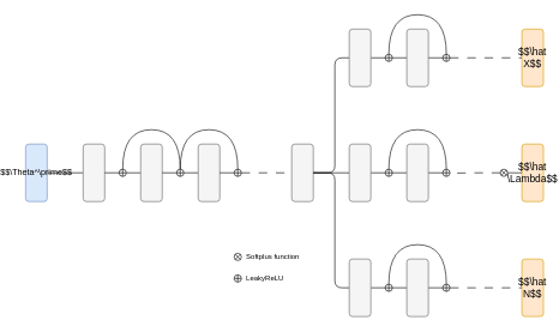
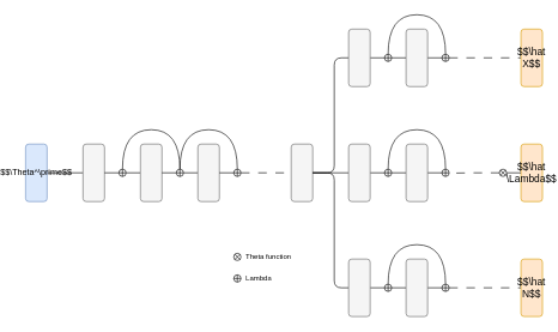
  <mxCell id="0" />
  <mxCell id="1" parent="0" />
  <mxCell id="2" style="edgeStyle=orthogonalEdgeStyle;rounded=1;orthogonalLoop=1;jettySize=auto;html=1;exitX=0;exitY=0.5;exitDx=0;exitDy=0;entryX=1;entryY=0.5;entryDx=0;entryDy=0;endArrow=none;endFill=0;" parent="1" source="3" target="30" edge="1"><mxGeometry relative="1" as="geometry" /></mxCell>
  <mxCell id="3" value="" style="rounded=1;whiteSpace=wrap;html=1;fillColor=#f5f5f5;fontColor=#333333;strokeColor=#666666;" parent="1" vertex="1"><mxGeometry x="100" y="200" width="30" height="80" as="geometry" /></mxCell>
  <mxCell id="4" style="edgeStyle=orthogonalEdgeStyle;rounded=1;orthogonalLoop=1;jettySize=auto;html=1;exitX=1;exitY=0.5;exitDx=0;exitDy=0;entryX=0;entryY=0.5;entryDx=0;entryDy=0;endArrow=none;endFill=0;" parent="1" source="19" target="7" edge="1"><mxGeometry relative="1" as="geometry" /></mxCell>
  <mxCell id="5" style="edgeStyle=orthogonalEdgeStyle;rounded=1;orthogonalLoop=1;jettySize=auto;html=1;exitX=0;exitY=0.5;exitDx=0;exitDy=0;entryX=1;entryY=0.5;entryDx=0;entryDy=0;endArrow=none;endFill=0;" parent="1" source="6" target="16" edge="1"><mxGeometry relative="1" as="geometry" /></mxCell>
  <mxCell id="6" value="" style="rounded=1;whiteSpace=wrap;html=1;fillColor=#f5f5f5;fontColor=#333333;strokeColor=#666666;" parent="1" vertex="1"><mxGeometry x="180" y="200" width="30" height="80" as="geometry" /></mxCell>
  <mxCell id="7" value="" style="rounded=1;whiteSpace=wrap;html=1;fillColor=#f5f5f5;fontColor=#333333;strokeColor=#666666;" parent="1" vertex="1"><mxGeometry x="260" y="200" width="30" height="80" as="geometry" /></mxCell>
  <mxCell id="8" value="" style="rounded=1;whiteSpace=wrap;html=1;fillColor=#f5f5f5;fontColor=#333333;strokeColor=#666666;" parent="1" vertex="1"><mxGeometry x="390" y="200" width="30" height="80" as="geometry" /></mxCell>
  <mxCell id="9" style="edgeStyle=orthogonalEdgeStyle;rounded=1;orthogonalLoop=1;jettySize=auto;html=1;exitX=1;exitY=0.5;exitDx=0;exitDy=0;entryX=0;entryY=0.5;entryDx=0;entryDy=0;endArrow=none;endFill=0;" parent="1" source="11" target="25" edge="1"><mxGeometry relative="1" as="geometry" /></mxCell>
  <mxCell id="10" style="edgeStyle=orthogonalEdgeStyle;rounded=1;orthogonalLoop=1;jettySize=auto;html=1;exitX=0;exitY=0.5;exitDx=0;exitDy=0;entryX=1;entryY=0.5;entryDx=0;entryDy=0;endArrow=none;endFill=0;" parent="1" source="11" target="8" edge="1"><mxGeometry relative="1" as="geometry"><Array as="points"><mxPoint x="450" y="80" /><mxPoint x="450" y="240" /></Array></mxGeometry></mxCell>
  <mxCell id="11" value="" style="rounded=1;whiteSpace=wrap;html=1;fillColor=#f5f5f5;fontColor=#333333;strokeColor=#666666;" parent="1" vertex="1"><mxGeometry x="470" y="40" width="30" height="80" as="geometry" /></mxCell>
  <mxCell id="12" style="edgeStyle=orthogonalEdgeStyle;rounded=1;orthogonalLoop=1;jettySize=auto;html=1;exitX=0;exitY=0.5;exitDx=0;exitDy=0;endArrow=none;endFill=0;" parent="1" edge="1"><mxGeometry relative="1" as="geometry"><mxPoint x="420" y="240" as="targetPoint" /><Array as="points"><mxPoint x="450" y="400" /><mxPoint x="450" y="240" /></Array><mxPoint x="470" y="400" as="sourcePoint" /></mxGeometry></mxCell>
  <mxCell id="13" value="$$\hat X$$" style="rounded=1;whiteSpace=wrap;html=1;fontSize=14;fillColor=#ffe6cc;strokeColor=#d79b00;" parent="1" vertex="1"><mxGeometry x="710" y="40" width="30" height="80" as="geometry" /></mxCell>
  <mxCell id="14" style="edgeStyle=orthogonalEdgeStyle;rounded=1;orthogonalLoop=1;jettySize=auto;html=1;exitX=0;exitY=0.5;exitDx=0;exitDy=0;entryX=1;entryY=0.5;entryDx=0;entryDy=0;endArrow=none;endFill=0;" parent="1" source="16" target="3" edge="1"><mxGeometry relative="1" as="geometry" /></mxCell>
  <mxCell id="15" style="edgeStyle=orthogonalEdgeStyle;rounded=1;orthogonalLoop=1;jettySize=auto;html=1;exitX=0.5;exitY=0;exitDx=0;exitDy=0;entryX=0.5;entryY=0;entryDx=0;entryDy=0;endArrow=none;endFill=0;curved=1;" parent="1" source="16" target="19" edge="1"><mxGeometry relative="1" as="geometry"><Array as="points"><mxPoint x="155" y="180" /><mxPoint x="235" y="180" /></Array></mxGeometry></mxCell>
  <mxCell id="16" value="" style="shape=orEllipse;perimeter=ellipsePerimeter;whiteSpace=wrap;html=1;backgroundOutline=1;rounded=1;" parent="1" vertex="1"><mxGeometry x="150" y="235" width="10" height="10" as="geometry" /></mxCell>
  <mxCell id="17" value="" style="edgeStyle=orthogonalEdgeStyle;rounded=1;orthogonalLoop=1;jettySize=auto;html=1;exitX=1;exitY=0.5;exitDx=0;exitDy=0;entryX=0;entryY=0.5;entryDx=0;entryDy=0;endArrow=none;endFill=0;" parent="1" source="6" target="19" edge="1"><mxGeometry relative="1" as="geometry"><mxPoint x="230" y="245" as="sourcePoint" /><mxPoint x="270" y="245" as="targetPoint" /></mxGeometry></mxCell>
  <mxCell id="18" style="edgeStyle=orthogonalEdgeStyle;rounded=1;orthogonalLoop=1;jettySize=auto;html=1;exitX=0.5;exitY=0;exitDx=0;exitDy=0;entryX=0.5;entryY=0;entryDx=0;entryDy=0;curved=1;endArrow=none;endFill=0;" parent="1" source="19" target="22" edge="1"><mxGeometry relative="1" as="geometry"><Array as="points"><mxPoint x="235" y="180" /><mxPoint x="315" y="180" /></Array></mxGeometry></mxCell>
  <mxCell id="19" value="" style="shape=orEllipse;perimeter=ellipsePerimeter;whiteSpace=wrap;html=1;backgroundOutline=1;rounded=1;" parent="1" vertex="1"><mxGeometry x="230" y="235" width="10" height="10" as="geometry" /></mxCell>
  <mxCell id="20" style="edgeStyle=orthogonalEdgeStyle;rounded=1;orthogonalLoop=1;jettySize=auto;html=1;exitX=0;exitY=0.5;exitDx=0;exitDy=0;entryX=1;entryY=0.5;entryDx=0;entryDy=0;endArrow=none;endFill=0;" parent="1" source="22" target="7" edge="1"><mxGeometry relative="1" as="geometry" /></mxCell>
  <mxCell id="21" style="edgeStyle=orthogonalEdgeStyle;rounded=1;orthogonalLoop=1;jettySize=auto;html=1;exitX=1;exitY=0.5;exitDx=0;exitDy=0;entryX=0;entryY=0.5;entryDx=0;entryDy=0;dashed=1;dashPattern=12 12;endArrow=none;endFill=0;" parent="1" source="22" target="8" edge="1"><mxGeometry relative="1" as="geometry" /></mxCell>
  <mxCell id="22" value="" style="shape=orEllipse;perimeter=ellipsePerimeter;whiteSpace=wrap;html=1;backgroundOutline=1;rounded=1;" parent="1" vertex="1"><mxGeometry x="310" y="235" width="10" height="10" as="geometry" /></mxCell>
  <mxCell id="23" style="edgeStyle=orthogonalEdgeStyle;rounded=1;orthogonalLoop=1;jettySize=auto;html=1;exitX=1;exitY=0.5;exitDx=0;exitDy=0;entryX=0;entryY=0.5;entryDx=0;entryDy=0;endArrow=none;endFill=0;" parent="1" source="25" target="27" edge="1"><mxGeometry relative="1" as="geometry" /></mxCell>
  <mxCell id="24" style="edgeStyle=orthogonalEdgeStyle;rounded=0;orthogonalLoop=1;jettySize=auto;html=1;exitX=0.5;exitY=0;exitDx=0;exitDy=0;entryX=0.5;entryY=0;entryDx=0;entryDy=0;curved=1;endArrow=none;endFill=0;" parent="1" source="25" target="29" edge="1"><mxGeometry relative="1" as="geometry"><Array as="points"><mxPoint x="525" y="20" /><mxPoint x="605" y="20" /></Array></mxGeometry></mxCell>
  <mxCell id="25" value="" style="shape=orEllipse;perimeter=ellipsePerimeter;whiteSpace=wrap;html=1;backgroundOutline=1;rounded=1;" parent="1" vertex="1"><mxGeometry x="520" y="75" width="10" height="10" as="geometry" /></mxCell>
  <mxCell id="26" style="edgeStyle=orthogonalEdgeStyle;rounded=0;orthogonalLoop=1;jettySize=auto;html=1;exitX=1;exitY=0.5;exitDx=0;exitDy=0;entryX=0;entryY=0.5;entryDx=0;entryDy=0;endArrow=none;endFill=0;" parent="1" source="27" target="29" edge="1"><mxGeometry relative="1" as="geometry" /></mxCell>
  <mxCell id="27" value="" style="rounded=1;whiteSpace=wrap;html=1;fillColor=#f5f5f5;fontColor=#333333;strokeColor=#666666;" parent="1" vertex="1"><mxGeometry x="550" y="40" width="30" height="80" as="geometry" /></mxCell>
  <mxCell id="28" style="edgeStyle=orthogonalEdgeStyle;rounded=0;orthogonalLoop=1;jettySize=auto;html=1;exitX=1;exitY=0.5;exitDx=0;exitDy=0;entryX=0;entryY=0.5;entryDx=0;entryDy=0;endArrow=none;endFill=0;dashed=1;dashPattern=12 12;" parent="1" source="29" target="13" edge="1"><mxGeometry relative="1" as="geometry" /></mxCell>
  <mxCell id="29" value="" style="shape=orEllipse;perimeter=ellipsePerimeter;whiteSpace=wrap;html=1;backgroundOutline=1;rounded=1;" parent="1" vertex="1"><mxGeometry x="600" y="75" width="10" height="10" as="geometry" /></mxCell>
  <mxCell id="30" value="$$\Theta^\prime$$" style="rounded=1;whiteSpace=wrap;html=1;fillStyle=auto;fillColor=#dae8fc;strokeColor=#6c8ebf;" parent="1" vertex="1"><mxGeometry x="20" y="200" width="30" height="80" as="geometry" /></mxCell>
  <mxCell id="31" style="edgeStyle=orthogonalEdgeStyle;rounded=1;orthogonalLoop=1;jettySize=auto;html=1;exitX=1;exitY=0.5;exitDx=0;exitDy=0;entryX=0;entryY=0.5;entryDx=0;entryDy=0;endArrow=none;endFill=0;" parent="1" source="32" target="35" edge="1"><mxGeometry relative="1" as="geometry" /></mxCell>
  <mxCell id="32" value="" style="rounded=1;whiteSpace=wrap;html=1;fillColor=#f5f5f5;fontColor=#333333;strokeColor=#666666;" parent="1" vertex="1"><mxGeometry x="470" y="360" width="30" height="80" as="geometry" /></mxCell>
  <mxCell id="33" value="$$\hat N$$" style="rounded=1;whiteSpace=wrap;html=1;fontSize=14;fillColor=#ffe6cc;strokeColor=#d79b00;" parent="1" vertex="1"><mxGeometry x="710" y="360" width="30" height="80" as="geometry" /></mxCell>
  <mxCell id="34" style="edgeStyle=orthogonalEdgeStyle;rounded=1;orthogonalLoop=1;jettySize=auto;html=1;exitX=1;exitY=0.5;exitDx=0;exitDy=0;entryX=0;entryY=0.5;entryDx=0;entryDy=0;endArrow=none;endFill=0;" parent="1" source="35" target="37" edge="1"><mxGeometry relative="1" as="geometry" /></mxCell>
  <mxCell id="35" value="" style="shape=orEllipse;perimeter=ellipsePerimeter;whiteSpace=wrap;html=1;backgroundOutline=1;rounded=1;" parent="1" vertex="1"><mxGeometry x="520" y="395" width="10" height="10" as="geometry" /></mxCell>
  <mxCell id="36" style="edgeStyle=orthogonalEdgeStyle;rounded=0;orthogonalLoop=1;jettySize=auto;html=1;exitX=1;exitY=0.5;exitDx=0;exitDy=0;entryX=0;entryY=0.5;entryDx=0;entryDy=0;endArrow=none;endFill=0;" parent="1" source="37" target="39" edge="1"><mxGeometry relative="1" as="geometry" /></mxCell>
  <mxCell id="37" value="" style="rounded=1;whiteSpace=wrap;html=1;fillColor=#f5f5f5;fontColor=#333333;strokeColor=#666666;" parent="1" vertex="1"><mxGeometry x="550" y="360" width="30" height="80" as="geometry" /></mxCell>
  <mxCell id="38" style="edgeStyle=orthogonalEdgeStyle;rounded=0;orthogonalLoop=1;jettySize=auto;html=1;exitX=1;exitY=0.5;exitDx=0;exitDy=0;entryX=0;entryY=0.5;entryDx=0;entryDy=0;endArrow=none;endFill=0;dashed=1;dashPattern=12 12;" parent="1" source="39" target="33" edge="1"><mxGeometry relative="1" as="geometry" /></mxCell>
  <mxCell id="39" value="" style="shape=orEllipse;perimeter=ellipsePerimeter;whiteSpace=wrap;html=1;backgroundOutline=1;rounded=1;" parent="1" vertex="1"><mxGeometry x="600" y="395" width="10" height="10" as="geometry" /></mxCell>
  <mxCell id="40" style="edgeStyle=orthogonalEdgeStyle;rounded=1;orthogonalLoop=1;jettySize=auto;html=1;exitX=1;exitY=0.5;exitDx=0;exitDy=0;entryX=0;entryY=0.5;entryDx=0;entryDy=0;endArrow=none;endFill=0;" parent="1" source="42" target="45" edge="1"><mxGeometry relative="1" as="geometry" /></mxCell>
  <mxCell id="41" style="edgeStyle=orthogonalEdgeStyle;rounded=0;orthogonalLoop=1;jettySize=auto;html=1;exitX=0;exitY=0.5;exitDx=0;exitDy=0;entryX=1;entryY=0.5;entryDx=0;entryDy=0;endArrow=none;endFill=0;" parent="1" source="42" target="8" edge="1"><mxGeometry relative="1" as="geometry" /></mxCell>
  <mxCell id="42" value="" style="rounded=1;whiteSpace=wrap;html=1;fillColor=#f5f5f5;fontColor=#333333;strokeColor=#666666;" parent="1" vertex="1"><mxGeometry x="470" y="200" width="30" height="80" as="geometry" /></mxCell>
  <mxCell id="43" style="edgeStyle=orthogonalEdgeStyle;rounded=1;orthogonalLoop=1;jettySize=auto;html=1;exitX=1;exitY=0.5;exitDx=0;exitDy=0;entryX=0;entryY=0.5;entryDx=0;entryDy=0;endArrow=none;endFill=0;" parent="1" source="45" target="47" edge="1"><mxGeometry relative="1" as="geometry" /></mxCell>
  <mxCell id="44" style="edgeStyle=orthogonalEdgeStyle;rounded=0;orthogonalLoop=1;jettySize=auto;html=1;exitX=0.5;exitY=0;exitDx=0;exitDy=0;entryX=0.5;entryY=0;entryDx=0;entryDy=0;curved=1;endArrow=none;endFill=0;" parent="1" source="45" target="48" edge="1"><mxGeometry relative="1" as="geometry"><Array as="points"><mxPoint x="525" y="180" /><mxPoint x="605" y="180" /></Array></mxGeometry></mxCell>
  <mxCell id="45" value="" style="shape=orEllipse;perimeter=ellipsePerimeter;whiteSpace=wrap;html=1;backgroundOutline=1;rounded=1;" parent="1" vertex="1"><mxGeometry x="520" y="235" width="10" height="10" as="geometry" /></mxCell>
  <mxCell id="46" style="edgeStyle=orthogonalEdgeStyle;rounded=0;orthogonalLoop=1;jettySize=auto;html=1;exitX=1;exitY=0.5;exitDx=0;exitDy=0;entryX=0;entryY=0.5;entryDx=0;entryDy=0;endArrow=none;endFill=0;" parent="1" source="47" target="48" edge="1"><mxGeometry relative="1" as="geometry" /></mxCell>
  <mxCell id="47" value="" style="rounded=1;whiteSpace=wrap;html=1;fillColor=#f5f5f5;fontColor=#333333;strokeColor=#666666;" parent="1" vertex="1"><mxGeometry x="550" y="200" width="30" height="80" as="geometry" /></mxCell>
  <mxCell id="48" value="" style="shape=orEllipse;perimeter=ellipsePerimeter;whiteSpace=wrap;html=1;backgroundOutline=1;rounded=1;" parent="1" vertex="1"><mxGeometry x="600" y="235" width="10" height="10" as="geometry" /></mxCell>
  <mxCell id="49" value="$$\hat \Lambda$$" style="rounded=1;whiteSpace=wrap;html=1;fontSize=14;fillColor=#ffe6cc;strokeColor=#d79b00;" parent="1" vertex="1"><mxGeometry x="710" y="200" width="30" height="80" as="geometry" /></mxCell>
  <mxCell id="50" style="edgeStyle=orthogonalEdgeStyle;rounded=0;orthogonalLoop=1;jettySize=auto;html=1;exitX=0.5;exitY=0;exitDx=0;exitDy=0;entryX=0.5;entryY=0;entryDx=0;entryDy=0;curved=1;endArrow=none;endFill=0;" parent="1" edge="1"><mxGeometry relative="1" as="geometry"><mxPoint x="525" y="395" as="sourcePoint" /><mxPoint x="605" y="395" as="targetPoint" /><Array as="points"><mxPoint x="525" y="340" /><mxPoint x="605" y="340" /></Array></mxGeometry></mxCell>
  <mxCell id="51" style="edgeStyle=orthogonalEdgeStyle;rounded=0;orthogonalLoop=1;jettySize=auto;html=1;exitX=1;exitY=0.5;exitDx=0;exitDy=0;entryX=0;entryY=0.5;entryDx=0;entryDy=0;endArrow=none;endFill=0;" parent="1" source="52" target="49" edge="1"><mxGeometry relative="1" as="geometry" /></mxCell>
  <mxCell id="52" value="" style="shape=sumEllipse;perimeter=ellipsePerimeter;whiteSpace=wrap;html=1;backgroundOutline=1;" parent="1" vertex="1"><mxGeometry x="680" y="235" width="10" height="10" as="geometry" /></mxCell>
  <mxCell id="53" style="edgeStyle=orthogonalEdgeStyle;rounded=0;orthogonalLoop=1;jettySize=auto;html=1;exitX=0;exitY=0.5;exitDx=0;exitDy=0;entryX=1.281;entryY=0.545;entryDx=0;entryDy=0;entryPerimeter=0;endArrow=none;endFill=0;dashed=1;dashPattern=12 12;" parent="1" source="52" target="48" edge="1"><mxGeometry relative="1" as="geometry" /></mxCell>
  <mxCell id="54" value="" style="shape=table;startSize=0;container=1;collapsible=0;childLayout=tableLayout;fontSize=11;fillColor=none;strokeColor=none;" parent="1" vertex="1"><mxGeometry x="320" y="342" width="90" height="98" as="geometry" /></mxCell>
  <mxCell id="55" value="" style="shape=tableRow;horizontal=0;startSize=0;swimlaneHead=0;swimlaneBody=0;strokeColor=inherit;top=0;left=0;bottom=0;right=0;collapsible=0;dropTarget=0;fillColor=none;points=[[0,0.5],[1,0.5]];portConstraint=eastwest;fontSize=16;" parent="54" vertex="1"><mxGeometry width="90" height="30" as="geometry" /></mxCell>
- <mxCell id="56" value="&lt;div style=&quot;&quot;&gt;&lt;span style=&quot;background-color: initial;&quot;&gt;&lt;font face=&quot;Helvetica&quot; style=&quot;font-size: 10px;&quot;&gt;Softplus function&lt;/font&gt;&lt;/span&gt;&lt;/div&gt;" style="shape=partialRectangle;html=1;whiteSpace=wrap;connectable=0;strokeColor=inherit;overflow=hidden;fillColor=none;top=0;left=0;bottom=0;right=0;pointerEvents=1;fontSize=12;align=left;spacingLeft=5;" parent="55" vertex="1"><mxGeometry width="90" height="30" as="geometry"><mxRectangle width="90" height="30" as="alternateBounds" /></mxGeometry></mxCell>
+ <mxCell id="56" value="&lt;div style=&quot;&quot;&gt;&lt;span style=&quot;background-color: initial;&quot;&gt;&lt;font face=&quot;Helvetica&quot; style=&quot;font-size: 10px;&quot;&gt;Theta function&lt;/font&gt;&lt;/span&gt;&lt;/div&gt;" style="shape=partialRectangle;html=1;whiteSpace=wrap;connectable=0;strokeColor=inherit;overflow=hidden;fillColor=none;top=0;left=0;bottom=0;right=0;pointerEvents=1;fontSize=12;align=left;spacingLeft=5;" parent="55" vertex="1"><mxGeometry width="90" height="30" as="geometry"><mxRectangle width="90" height="30" as="alternateBounds" /></mxGeometry></mxCell>
  <mxCell id="57" value="" style="shape=tableRow;horizontal=0;startSize=0;swimlaneHead=0;swimlaneBody=0;strokeColor=inherit;top=0;left=0;bottom=0;right=0;collapsible=0;dropTarget=0;fillColor=none;points=[[0,0.5],[1,0.5]];portConstraint=eastwest;fontSize=16;" parent="54" vertex="1"><mxGeometry y="30" width="90" height="30" as="geometry" /></mxCell>
- <mxCell id="58" value="&lt;div style=&quot;&quot;&gt;&lt;span style=&quot;background-color: initial;&quot;&gt;&lt;font style=&quot;font-size: 10px;&quot;&gt;LeakyReLU&lt;/font&gt;&lt;/span&gt;&lt;/div&gt;" style="shape=partialRectangle;html=1;whiteSpace=wrap;connectable=0;strokeColor=inherit;overflow=hidden;fillColor=none;top=0;left=0;bottom=0;right=0;pointerEvents=1;fontSize=12;align=left;spacingLeft=5;" parent="57" vertex="1"><mxGeometry width="90" height="30" as="geometry"><mxRectangle width="90" height="30" as="alternateBounds" /></mxGeometry></mxCell>
+ <mxCell id="58" value="&lt;div style=&quot;&quot;&gt;&lt;span style=&quot;background-color: initial;&quot;&gt;&lt;font style=&quot;font-size: 10px;&quot;&gt;Lambda&lt;/font&gt;&lt;/span&gt;&lt;/div&gt;" style="shape=partialRectangle;html=1;whiteSpace=wrap;connectable=0;strokeColor=inherit;overflow=hidden;fillColor=none;top=0;left=0;bottom=0;right=0;pointerEvents=1;fontSize=12;align=left;spacingLeft=5;" parent="57" vertex="1"><mxGeometry width="90" height="30" as="geometry"><mxRectangle width="90" height="30" as="alternateBounds" /></mxGeometry></mxCell>
  <mxCell id="59" value="" style="shape=tableRow;horizontal=0;startSize=0;swimlaneHead=0;swimlaneBody=0;strokeColor=inherit;top=0;left=0;bottom=0;right=0;collapsible=0;dropTarget=0;fillColor=none;points=[[0,0.5],[1,0.5]];portConstraint=eastwest;fontSize=16;" parent="54" vertex="1"><mxGeometry y="60" width="90" height="19" as="geometry" /></mxCell>
  <mxCell id="60" value="" style="shape=partialRectangle;html=1;whiteSpace=wrap;connectable=0;strokeColor=inherit;overflow=hidden;fillColor=none;top=0;left=0;bottom=0;right=0;pointerEvents=1;fontSize=12;align=left;spacingLeft=5;" parent="59" vertex="1"><mxGeometry width="90" height="19" as="geometry"><mxRectangle width="90" height="19" as="alternateBounds" /></mxGeometry></mxCell>
  <mxCell id="61" style="shape=tableRow;horizontal=0;startSize=0;swimlaneHead=0;swimlaneBody=0;strokeColor=inherit;top=0;left=0;bottom=0;right=0;collapsible=0;dropTarget=0;fillColor=none;points=[[0,0.5],[1,0.5]];portConstraint=eastwest;fontSize=16;" parent="54" vertex="1"><mxGeometry y="79" width="90" height="19" as="geometry" /></mxCell>
  <mxCell id="62" value="" style="shape=partialRectangle;html=1;whiteSpace=wrap;connectable=0;strokeColor=inherit;overflow=hidden;fillColor=none;top=0;left=0;bottom=0;right=0;pointerEvents=1;fontSize=12;align=left;spacingLeft=5;" parent="61" vertex="1"><mxGeometry width="90" height="19" as="geometry"><mxRectangle width="90" height="19" as="alternateBounds" /></mxGeometry></mxCell>
  <mxCell id="63" value="" style="verticalLabelPosition=bottom;verticalAlign=top;html=1;shape=mxgraph.flowchart.or;" parent="1" vertex="1"><mxGeometry x="310" y="352" width="10" height="10" as="geometry" /></mxCell>
  <mxCell id="64" value="" style="verticalLabelPosition=bottom;verticalAlign=top;html=1;shape=mxgraph.flowchart.summing_function;" parent="1" vertex="1"><mxGeometry x="310" y="382" width="10" height="10" as="geometry" /></mxCell>
